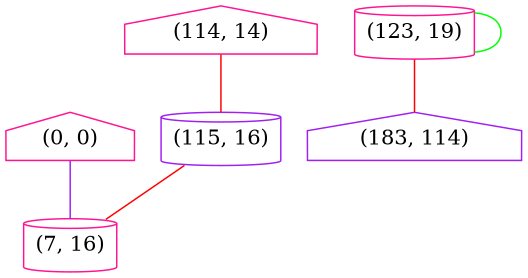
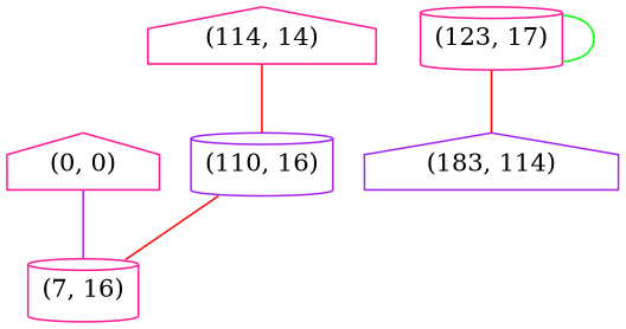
  graph {
    node [color=deeppink shape=cylinder]
    edge [color=red weight=1]
-   "(110, 16)" [color=purple label="(115, 16)"]
+   "(110, 16)" [color=purple]
    "(114, 14)" [shape=house]
    "(7, 16)"
-   "(123, 17)" [label="(123, 19)"]
+   "(123, 17)"
    "(183, 114)" [color=purple shape=house]
    "(0, 0)" [shape=house]
    "(110, 16)" -- "(7, 16)"
    "(114, 14)" -- "(110, 16)"
    "(123, 17)" -- "(123, 17)" [color=green weight=2]
    "(123, 17)" -- "(183, 114)"
    "(0, 0)" -- "(7, 16)" [color=purple weight=4]
  }
